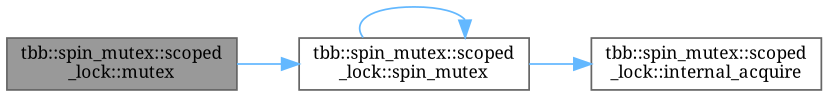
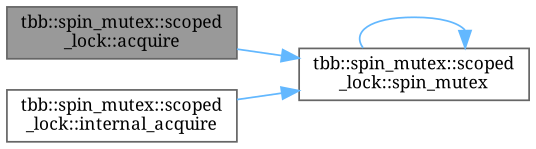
  digraph {
    fontname="Noto Serif"
    rankdir=LR
    node [color=grey40 fillcolor=white fontname="Noto Serif" fontsize=10 shape=box style=filled]
    edge [color=steelblue1 fontname="Noto Serif" fontsize=10 labelfontname=Helvetica labelfontsize=10 style=solid]
-   n1 [color=gray40 fillcolor=grey60 fontcolor=black height=0.2 label="tbb::spin_mutex::scoped\l_lock::mutex" width=0.4]
+   n1 [color=gray40 fillcolor=grey60 fontcolor=black height=0.2 label="tbb::spin_mutex::scoped\l_lock::acquire" width=0.4]
    n2 [height=0.2 label="tbb::spin_mutex::scoped\l_lock::spin_mutex" width=0.4]
    n3 [height=0.2 label="tbb::spin_mutex::scoped\l_lock::internal_acquire" width=0.4]
    n1 -> n2
    n2 -> n2
-   n2 -> n3
+   n3 -> n2
  }
